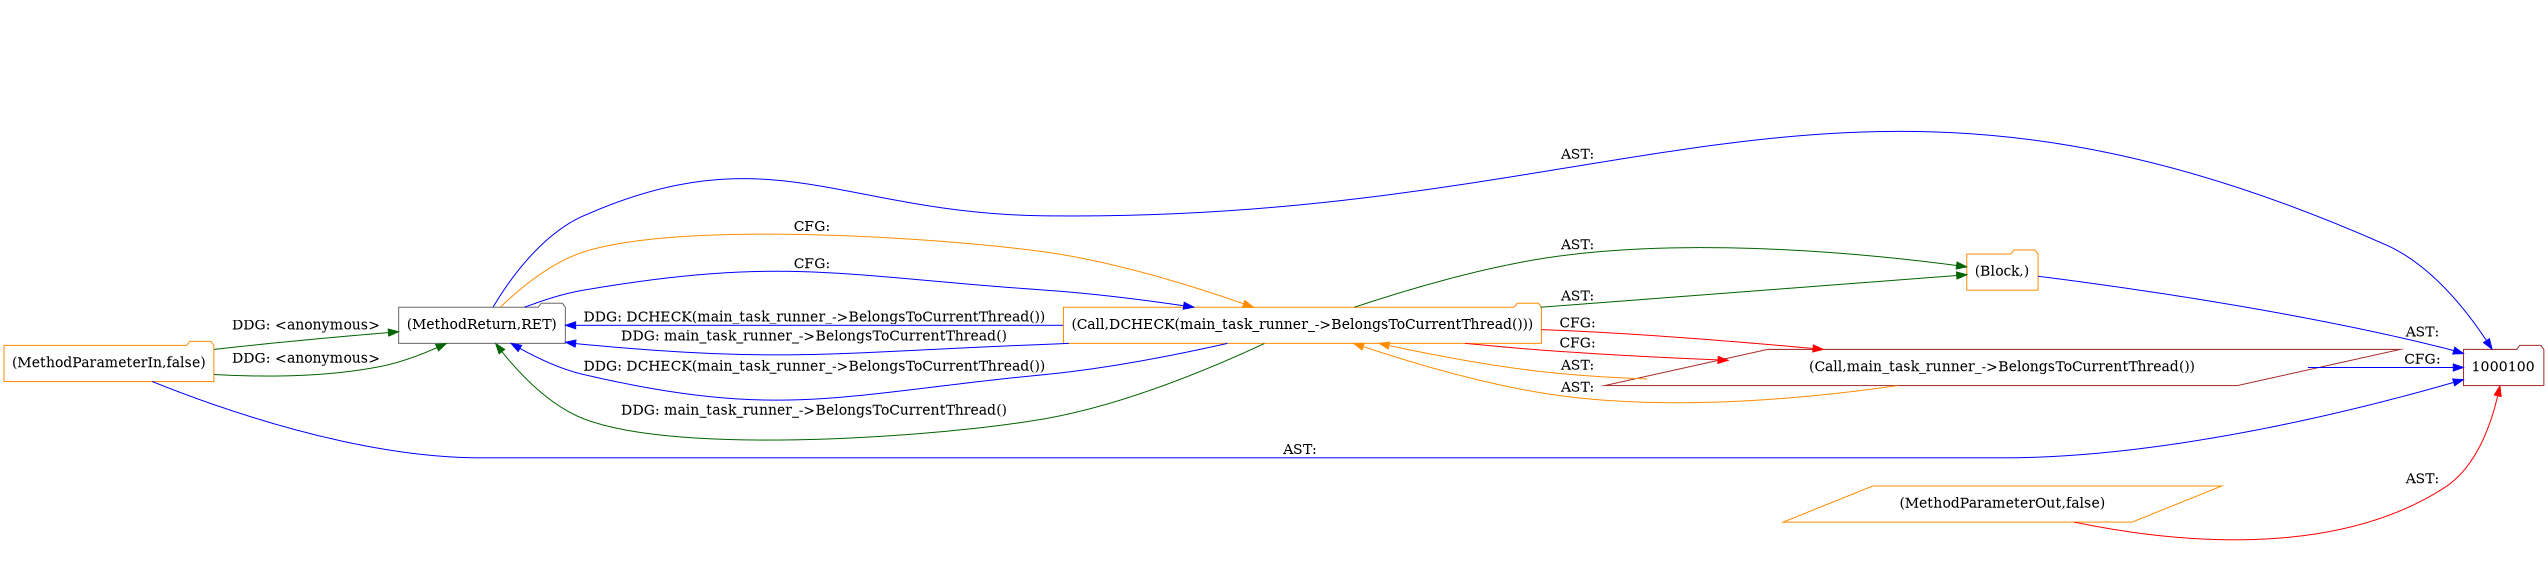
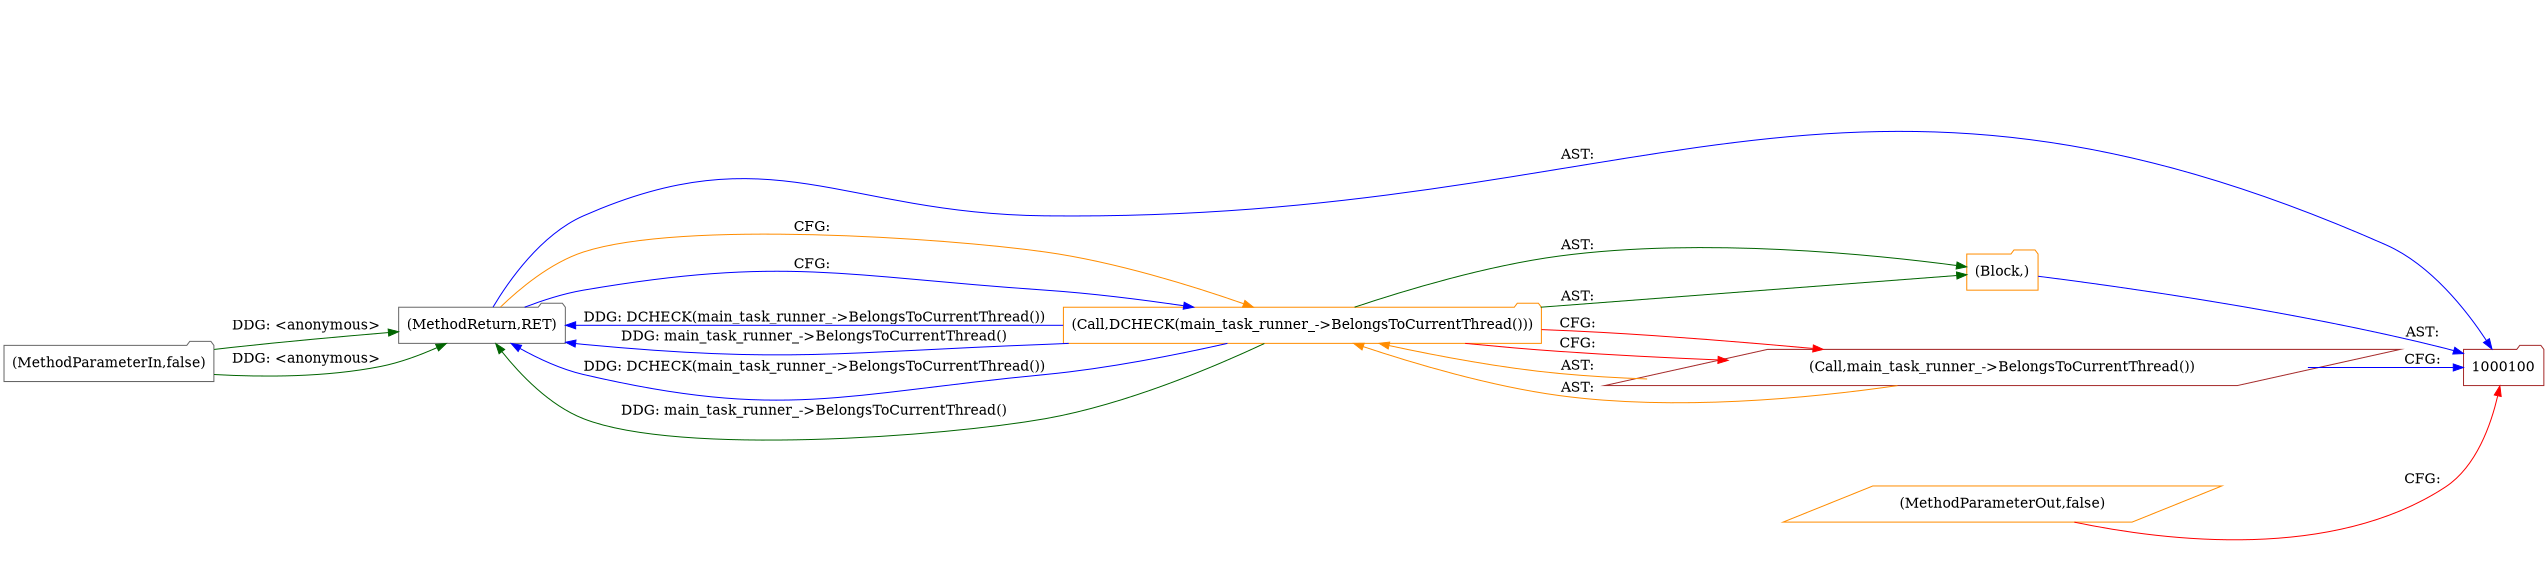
  digraph {
    rankdir=LR
    node [color=darkorange shape=folder]
    edge [color=blue]
-   n1 [label="(MethodParameterIn,false)"]
+   n1 [color=gray40 label="(MethodParameterIn,false)"]
    n2 [color=gray40 label="(MethodReturn,RET)"]
    1000100 [color=brown]
    n4 [label="(Call,DCHECK(main_task_runner_->BelongsToCurrentThread()))"]
    n5 [label="(MethodParameterOut,false)" shape=parallelogram]
    n6 [label="(Block,)"]
    n7 [color=brown label="(Call,main_task_runner_->BelongsToCurrentThread())" shape=parallelogram]
    n1 -> n2 [color=darkgreen label="DDG: <anonymous>"]
    n1 -> n2 [color=darkgreen label="DDG: <anonymous>"]
-   n1 -> 1000100 [label="AST: "]
    n2 -> 1000100 [label="AST: "]
    n2 -> n4 [color=darkorange label="CFG: "]
    n2 -> n4 [label="CFG: "]
    n4 -> n2 [label="DDG: DCHECK(main_task_runner_->BelongsToCurrentThread())"]
    n4 -> n2 [label="DDG: main_task_runner_->BelongsToCurrentThread()"]
    n4 -> n2 [label="DDG: DCHECK(main_task_runner_->BelongsToCurrentThread())"]
    n4 -> n2 [color=darkgreen label="DDG: main_task_runner_->BelongsToCurrentThread()"]
    n4 -> n6 [color=darkgreen label="AST: "]
    n4 -> n6 [color=darkgreen label="AST: "]
    n4 -> n7 [color=red label="CFG: "]
    n4 -> n7 [color=red label="CFG: "]
-   n5 -> 1000100 [color=red label="AST: "]
+   n5 -> 1000100 [color=red label="CFG: "]
    n6 -> 1000100 [label="AST: "]
    n7 -> 1000100 [label="CFG: "]
    n7 -> n4 [color=darkorange label="AST: "]
    n7 -> n4 [color=darkorange label="AST: "]
  }
